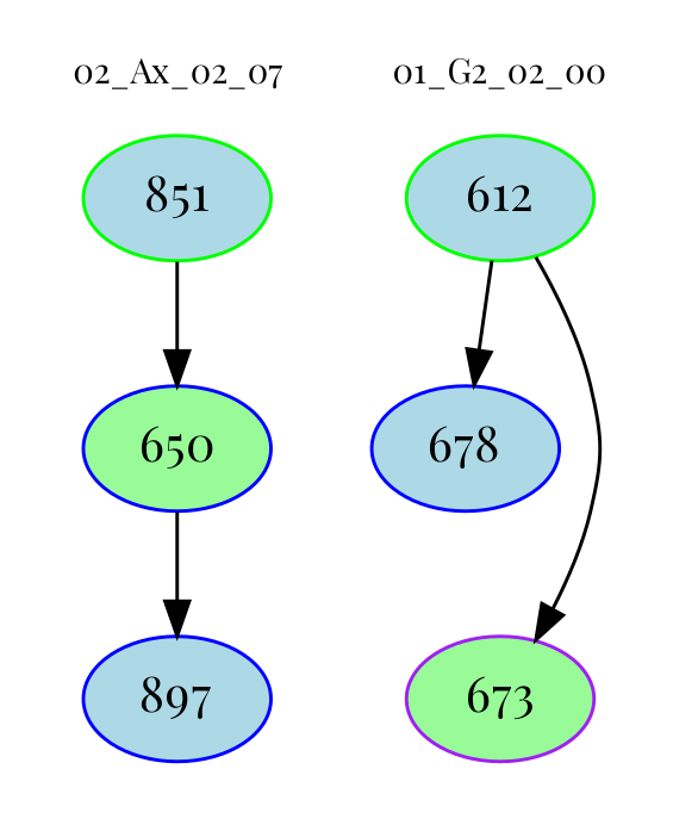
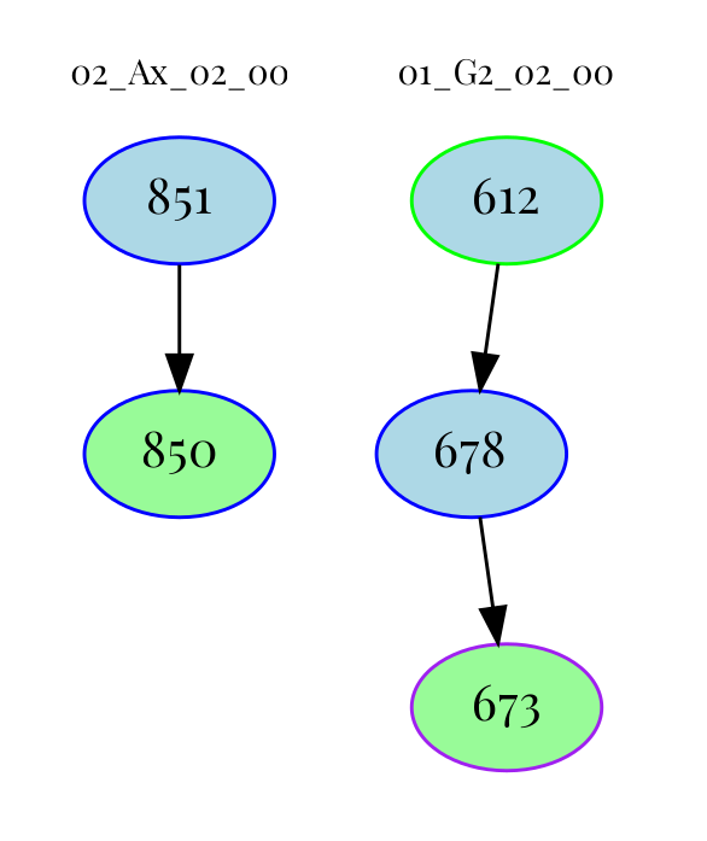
  digraph {
    fontname="Playfair Display"
    node [color=blue fillcolor=lightblue fontname="Playfair Display" style=filled]
    edge [color=black fontname="Playfair Display"]
-   n1 [color=green label=851]
-   n2 [fillcolor=palegreen label=650]
-   n3 [label=897]
+   n1 [label=851]
+   n2 [fillcolor=palegreen label=850]
    n4 [color=green label=612]
    n5 [label=678]
    n6 [color=purple fillcolor=palegreen label=673]
    subgraph cluster_1 {
      color=white
      fontsize=10
-     label="02_Ax_02_07"
+     label="02_Ax_02_00"
      n1
      n2
-     n3
    }
    subgraph cluster_2 {
      color=white
      fontsize=10
      label="01_G2_02_00"
      n4
      n5
      n6
    }
    n1 -> n2
-   n2 -> n3
    n4 -> n5
-   n4 -> n6
+   n5 -> n6
  }
